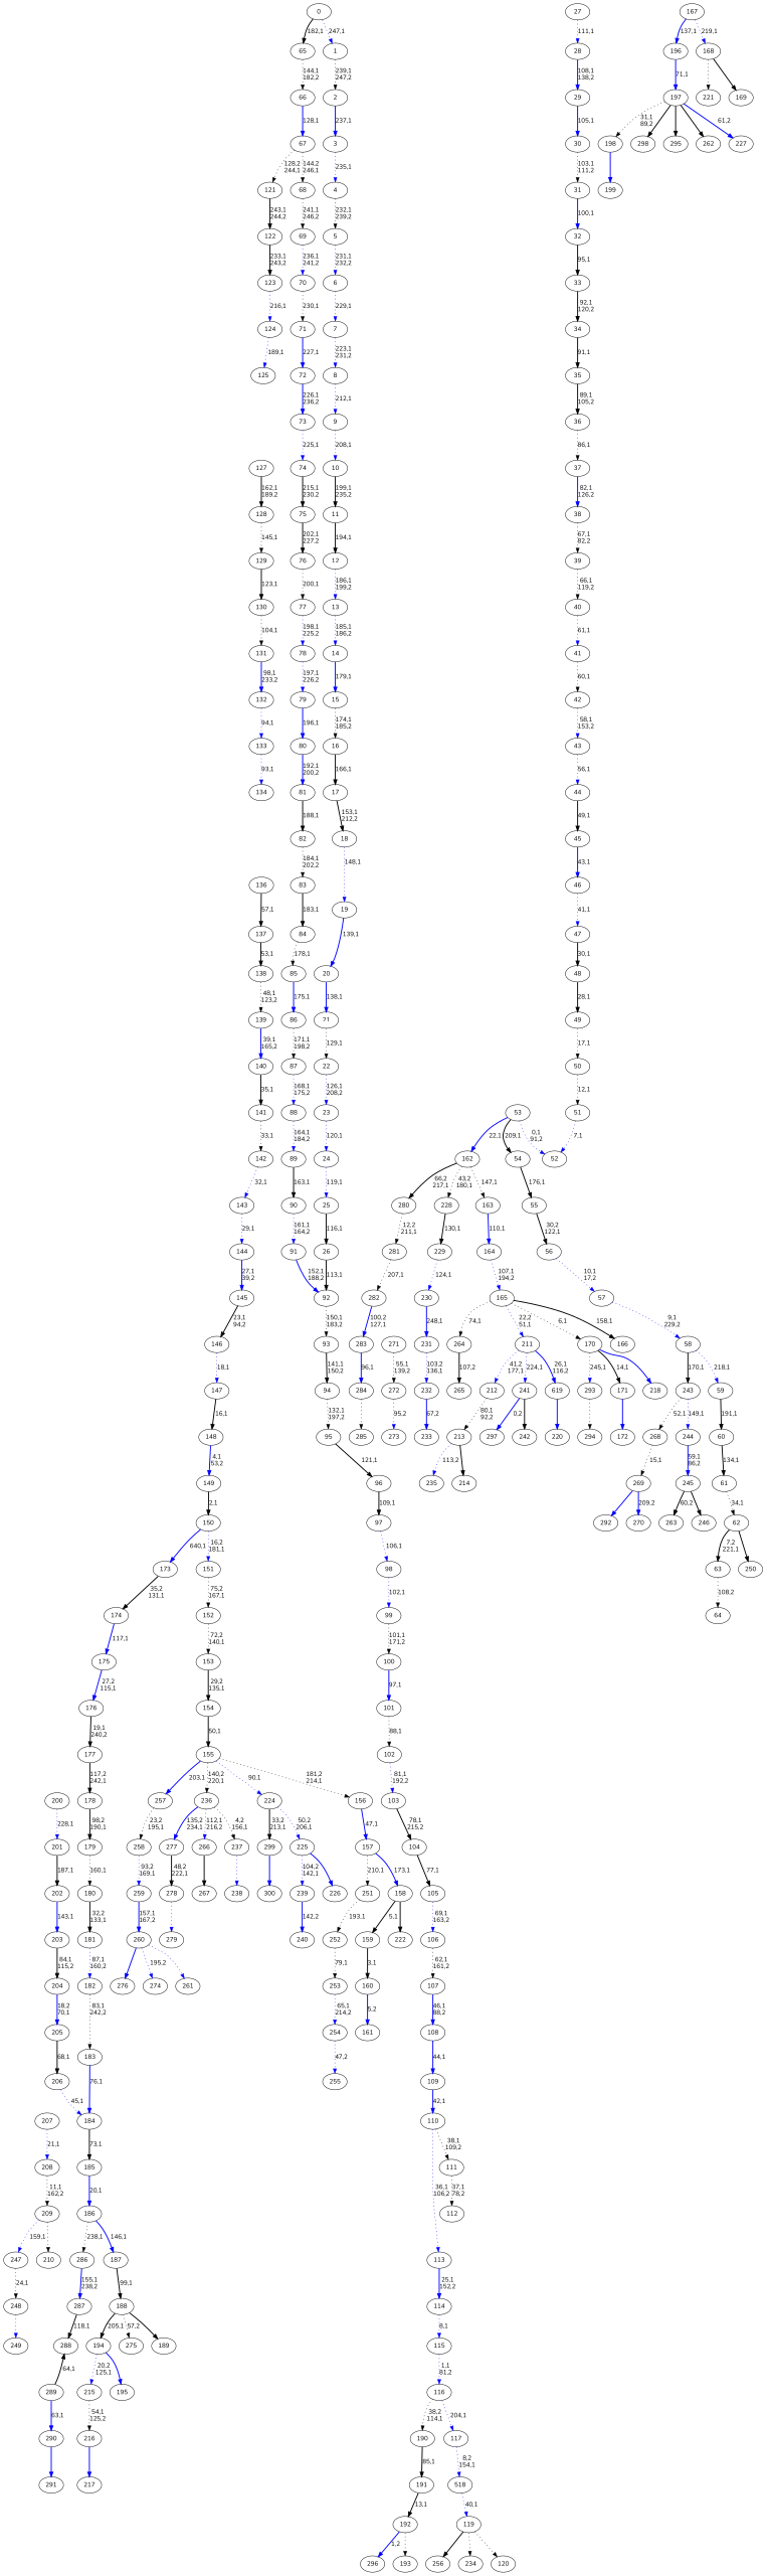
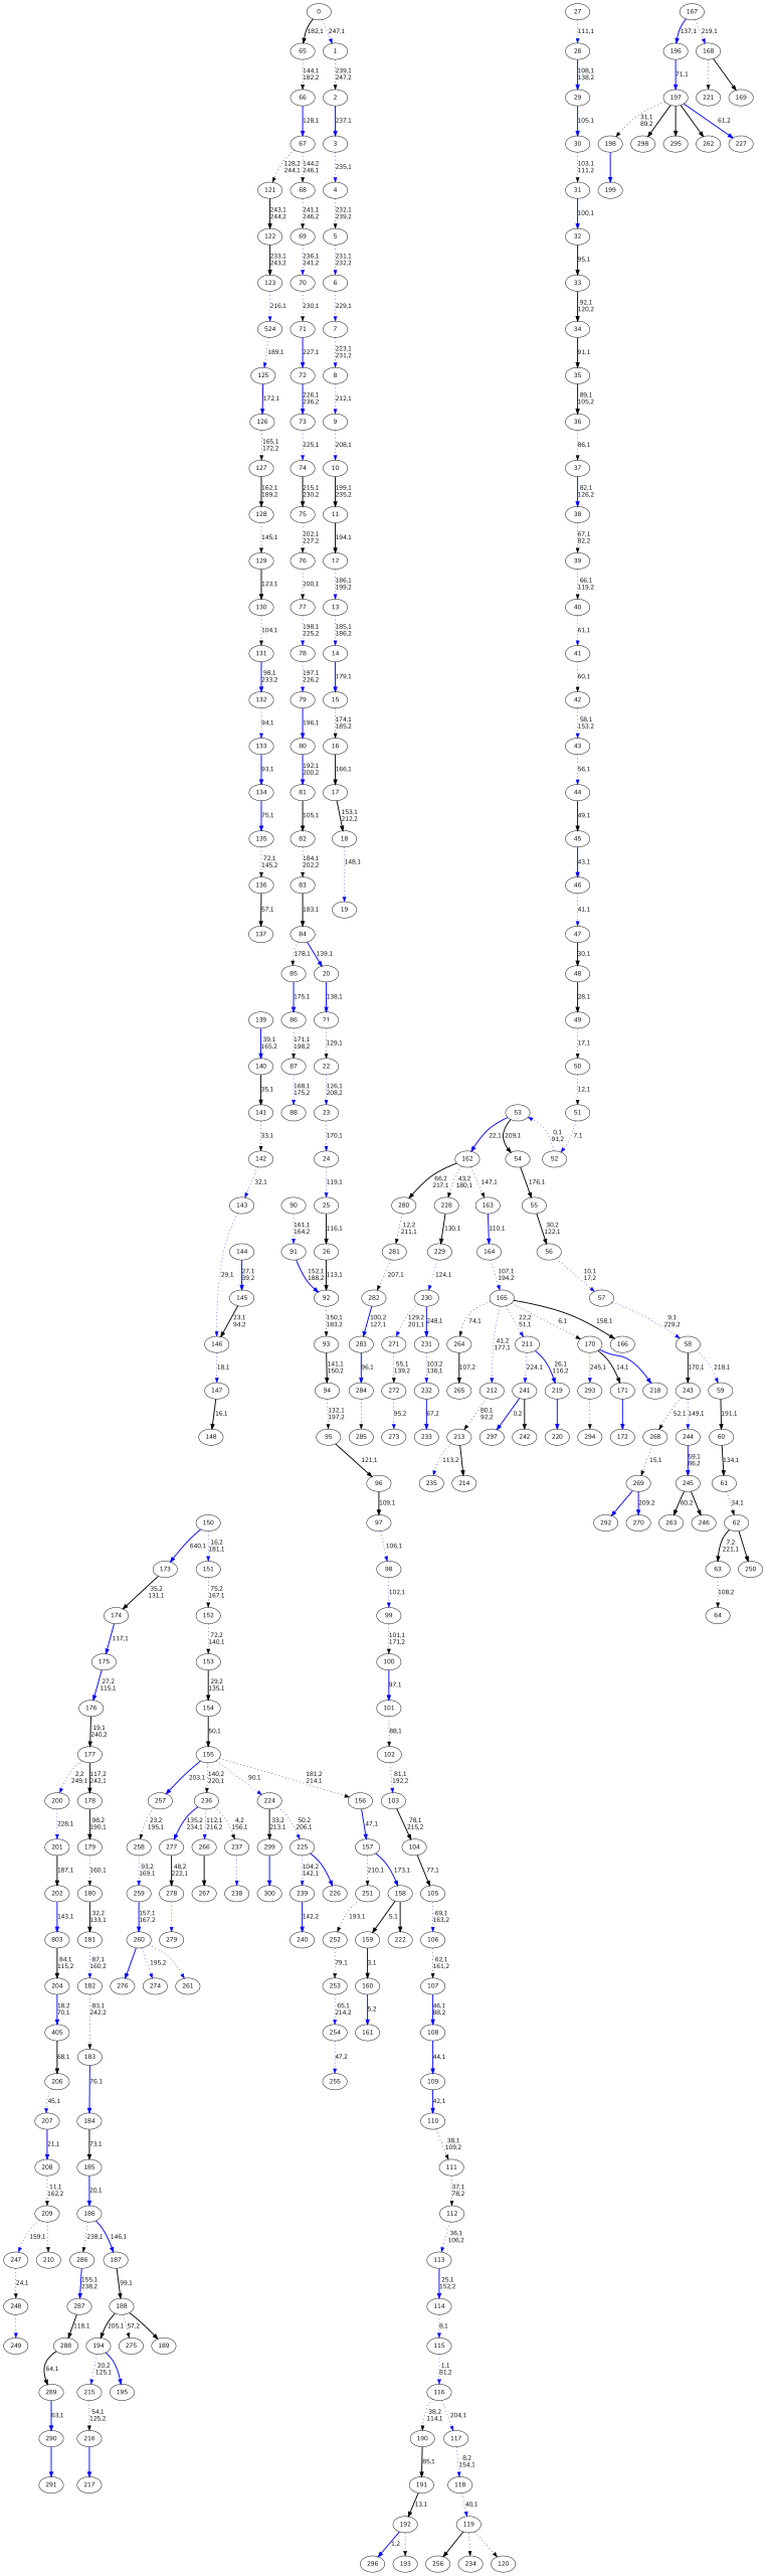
  digraph {
    fontname=Nunito
    node [fontname=Nunito]
    edge [color=black fontname=Nunito style=bold]
    299
    300
    293
    294
    290
    291
    289
    288
    287
    286
    284
    285
    283
    282
    281
    280
    278
    279
    277
    272
    273
    271
    269
    292
    270
    268
    266
    267
    264
    265
    260
    276
    274
    261
    259
    258
    257
    254
    255
    253
    252
    251
    248
    249
    247
    245
    263
    246
    244
    243
    241
    297
    242
    239
    240
    237
    238
    236
    232
    233
    231
    230
    229
    228
    225
    226
    224
-   219 [label=619]
+   219
    220
    216
    217
    215
    213
    235
    214
    212
    211
    209
    210
    208
    207
    206
-   205
+   205 [label=405]
    204
-   203
+   203 [label=803]
    202
    201
    200
    198
    199
    197
    298
    295
    262
    227
    196
    194
    195
    192
    296
    193
    191
    190
    188
    275
    189
    187
    186
    185
    184
    183
    182
    181
    180
    179
    178
    177
    176
    175
    174
    173
    171
    172
    170
    218
    168
    221
    169
    167
    165
    166
    164
    163
    162
    160
    161
    159
    158
    222
    157
    156
    155
    154
    153
    152
    151
    150
-   149
    148
    147
    146
    145
    144
    143
    142
    141
    140
    139
-   138
    137
    136
+   135
    134
    133
    132
    131
    130
    129
    128
    127
+   126
    125
-   124
+   124 [label=524]
    123
    122
    121
    119
    256
    234
    120
-   118 [label=518]
+   118
    117
    116
    115
    114
    113
    112
    111
    110
    109
    108
    107
    106
    105
    104
    103
    102
    101
    100
    99
    98
    97
    96
    95
    94
    93
    92
    91
    90
-   89
    88
    87
    86
    85
    84
    83
    82
    81
    80
    79
    78
    77
    76
    75
    74
    73
    72
    71
    70
    69
    68
    67
    66
    65
    63
    64
    62
    250
    61
    60
    59
    58
    57
    56
    55
    54
    53
    52
    51
    50
    49
    48
    47
    46
    45
    44
    43
    42
    41
    40
    39
    38
    37
    36
    35
    34
    33
    32
    31
    30
    29
    28
    27
    26
    25
    24
    23
    22
    21
    20
    19
    18
    17
    16
    15
    14
    13
    12
    11
    10
    9
    8
    7
    6
    5
    4
    3
    2
    1
    0
    299 -> 300 [color=blue]
    293 -> 294 [style=dotted]
    290 -> 291 [color=blue]
    289 -> 290 [color=blue label="63,1"]
-   289 -> 288 [label="64,1"]
+   288 -> 289 [label="64,1"]
    287 -> 288 [label="118,1"]
    286 -> 287 [color=blue label="155,1\n238,2"]
    284 -> 285 [style=dotted]
    283 -> 284 [color=blue label="96,1"]
    282 -> 283 [color=blue label="100,2\n127,1"]
    281 -> 282 [label="207,1" style=dotted]
    280 -> 281 [label="12,2\n211,1" style=dotted]
    278 -> 279 [color=blue style=dotted]
    277 -> 278 [label="48,2\n222,1"]
    272 -> 273 [color=blue label="95,2" style=dotted]
    271 -> 272 [label="55,1\n139,2" style=dotted]
    269 -> 292 [color=blue]
    269 -> 270 [color=blue label="209,2"]
    268 -> 269 [label="15,1" style=dotted]
    266 -> 267
    264 -> 265 [label="107,2"]
    260 -> 276 [color=blue]
    260 -> 274 [color=blue label="195,2" style=dotted]
    260 -> 261 [color=blue style=dotted]
    259 -> 260 [color=blue label="157,1\n167,2"]
    258 -> 259 [color=blue label="93,2\n169,1" style=dotted]
    257 -> 258 [label="23,2\n195,1" style=dotted]
    254 -> 255 [color=blue label="47,2" style=dotted]
    253 -> 254 [color=blue label="65,1\n214,2" style=dotted]
    252 -> 253 [label="79,1" style=dotted]
    251 -> 252 [label="193,1" style=dotted]
    248 -> 249 [color=blue style=dotted]
    247 -> 248 [label="24,1" style=dotted]
    245 -> 263 [label="60,2"]
    245 -> 246
    244 -> 245 [color=blue label="59,1\n86,2"]
    243 -> 268 [label="52,1" style=dotted]
    243 -> 244 [color=blue label="149,1" style=dotted]
    241 -> 297 [color=blue label="0,2"]
    241 -> 242
    239 -> 240 [color=blue label="142,2"]
    237 -> 238 [color=blue style=dotted]
    236 -> 277 [color=blue label="135,2\n234,1"]
    236 -> 266 [color=blue label="112,1\n216,2" style=dotted]
    236 -> 237 [label="4,2\n156,1" style=dotted]
    232 -> 233 [color=blue label="67,2"]
    231 -> 232 [color=blue label="103,2\n136,1" style=dotted]
+   230 -> 271 [color=blue label="129,2\n201,1" style=dotted]
    230 -> 231 [color=blue label="248,1"]
    229 -> 230 [color=blue label="124,1" style=dotted]
    228 -> 229 [label="130,1"]
    225 -> 239 [color=blue label="104,2\n142,1" style=dotted]
    225 -> 226 [color=blue]
    224 -> 299 [label="33,2\n213,1"]
    224 -> 225 [color=blue label="50,2\n206,1" style=dotted]
    219 -> 220 [color=blue]
    216 -> 217 [color=blue]
    215 -> 216 [label="54,1\n125,2" style=dotted]
    213 -> 235 [color=blue label="113,2" style=dotted]
    213 -> 214
    212 -> 213 [label="80,1\n92,2" style=dotted]
    211 -> 241 [color=blue label="224,1" style=dotted]
    211 -> 219 [color=blue label="26,1\n116,2"]
-   211 -> 212 [color=blue label="41,2\n177,1" style=dotted]
+   165 -> 212 [color=blue label="41,2\n177,1" style=dotted]
    209 -> 247 [color=blue label="159,1" style=dotted]
    209 -> 210 [style=dotted]
    208 -> 209 [label="11,1\n162,2" style=dotted]
-   207 -> 208 [color=blue label="21,1" style=dotted]
-   206 -> 184 [color=blue label="45,1" style=dotted]
+   207 -> 208 [color=blue label="21,1"]
+   206 -> 207 [color=blue label="45,1" style=dotted]
    205 -> 206 [label="68,1"]
    204 -> 205 [color=blue label="18,2\n70,1"]
    203 -> 204 [label="84,1\n115,2"]
    202 -> 203 [color=blue label="143,1"]
    201 -> 202 [label="187,1"]
    200 -> 201 [color=blue label="228,1" style=dotted]
    198 -> 199 [color=blue]
    197 -> 198 [label="31,1\n89,2" style=dotted]
    197 -> 298
    197 -> 295
    197 -> 262
    197 -> 227 [color=blue label="61,2"]
    196 -> 197 [color=blue label="71,1"]
    194 -> 215 [color=blue label="20,2\n125,1" style=dotted]
    194 -> 195 [color=blue]
    192 -> 296 [color=blue label="1,2"]
    192 -> 193 [style=dotted]
    191 -> 192 [label="13,1"]
    190 -> 191 [label="85,1"]
    188 -> 194 [label="205,1"]
    188 -> 275 [label="57,2" style=dotted]
    188 -> 189
    187 -> 188 [label="99,1"]
    186 -> 286 [label="238,1" style=dotted]
    186 -> 187 [color=blue label="146,1"]
    185 -> 186 [color=blue label="20,1"]
    184 -> 185 [label="73,1"]
    183 -> 184 [color=blue label="76,1"]
    182 -> 183 [label="83,1\n242,2" style=dotted]
    181 -> 182 [color=blue label="87,1\n160,2" style=dotted]
    180 -> 181 [label="32,2\n133,1"]
    179 -> 180 [label="160,1" style=dotted]
    178 -> 179 [label="98,2\n190,1"]
+   177 -> 200 [color=blue label="2,2\n249,1" style=dotted]
    177 -> 178 [label="117,2\n242,1"]
    176 -> 177 [label="19,1\n240,2"]
    175 -> 176 [color=blue label="27,2\n115,1"]
    174 -> 175 [color=blue label="117,1"]
    173 -> 174 [label="35,2\n131,1"]
    171 -> 172 [color=blue]
    170 -> 293 [color=blue label="245,1" style=dotted]
    170 -> 171 [label="14,1"]
    170 -> 218 [color=blue]
    168 -> 221 [style=dotted]
    168 -> 169
    167 -> 196 [color=blue label="137,1"]
    167 -> 168 [color=blue label="219,1" style=dotted]
    165 -> 264 [label="74,1" style=dotted]
    165 -> 211 [color=blue label="22,2\n51,1" style=dotted]
    165 -> 170 [label="6,1" style=dotted]
    165 -> 166 [label="158,1"]
    164 -> 165 [color=blue label="107,1\n194,2" style=dotted]
    163 -> 164 [color=blue label="110,1"]
    162 -> 280 [label="66,2\n217,1"]
    162 -> 228 [label="43,2\n180,1" style=dotted]
    162 -> 163 [label="147,1" style=dotted]
    160 -> 161 [color=blue label="5,2"]
    159 -> 160 [label="3,1"]
    158 -> 159 [label="5,1"]
    158 -> 222
    157 -> 251 [label="210,1" style=dotted]
    157 -> 158 [color=blue label="173,1"]
    156 -> 157 [color=blue label="47,1"]
    155 -> 257 [color=blue label="203,1"]
    155 -> 236 [label="140,2\n220,1" style=dotted]
    155 -> 224 [color=blue label="90,1" style=dotted]
    155 -> 156 [label="181,2\n214,1" style=dotted]
    154 -> 155 [label="50,1"]
    153 -> 154 [label="29,2\n135,1"]
    152 -> 153 [label="72,2\n140,1" style=dotted]
    151 -> 152 [label="75,2\n167,1" style=dotted]
    150 -> 173 [color=blue label="640,1"]
    150 -> 151 [color=blue label="16,2\n181,1" style=dotted]
-   149 -> 150 [label="2,1"]
-   148 -> 149 [color=blue label="4,1\n53,2"]
    147 -> 148 [label="16,1"]
    146 -> 147 [color=blue label="18,1" style=dotted]
    145 -> 146 [label="23,1\n94,2"]
    144 -> 145 [color=blue label="27,1\n39,2"]
-   143 -> 144 [color=blue label="29,1" style=dotted]
+   143 -> 146 [color=blue label="29,1" style=dotted]
    142 -> 143 [color=blue label="32,1" style=dotted]
    141 -> 142 [label="33,1" style=dotted]
    140 -> 141 [label="35,1"]
    139 -> 140 [color=blue label="39,1\n165,2"]
-   138 -> 139 [label="48,1\n123,2" style=dotted]
-   137 -> 138 [label="53,1"]
    136 -> 137 [label="57,1"]
-   133 -> 134 [color=blue label="93,1" style=dotted]
+   135 -> 136 [label="72,1\n145,2" style=dotted]
+   134 -> 135 [color=blue label="75,1"]
+   133 -> 134 [color=blue label="93,1"]
    132 -> 133 [color=blue label="94,1" style=dotted]
    131 -> 132 [color=blue label="98,1\n233,2"]
    130 -> 131 [label="104,1" style=dotted]
    129 -> 130 [label="123,1"]
    128 -> 129 [label="145,1" style=dotted]
    127 -> 128 [label="162,1\n189,2"]
+   126 -> 127 [label="165,1\n172,2" style=dotted]
+   125 -> 126 [color=blue label="172,1"]
    124 -> 125 [color=blue label="189,1" style=dotted]
    123 -> 124 [color=blue label="216,1" style=dotted]
    122 -> 123 [label="233,1\n243,2"]
    121 -> 122 [label="243,1\n244,2"]
    119 -> 256
    119 -> 234 [style=dotted]
    119 -> 120 [style=dotted]
    118 -> 119 [color=blue label="40,1" style=dotted]
    117 -> 118 [color=blue label="8,2\n154,1" style=dotted]
    116 -> 190 [label="38,2\n114,1" style=dotted]
    116 -> 117 [color=blue label="204,1" style=dotted]
    115 -> 116 [color=blue label="1,1\n81,2" style=dotted]
    114 -> 115 [color=blue label="8,1" style=dotted]
    113 -> 114 [color=blue label="25,1\n152,2"]
-   110 -> 113 [color=blue label="36,1\n106,2" style=dotted]
+   112 -> 113 [color=blue label="36,1\n106,2" style=dotted]
    111 -> 112 [label="37,1\n78,2" style=dotted]
    110 -> 111 [label="38,1\n109,2" style=dotted]
    109 -> 110 [color=blue label="42,1"]
    108 -> 109 [color=blue label="44,1"]
    107 -> 108 [color=blue label="46,1\n88,2"]
    106 -> 107 [label="62,1\n161,2" style=dotted]
    105 -> 106 [color=blue label="69,1\n163,2" style=dotted]
    104 -> 105 [label="77,1"]
    103 -> 104 [label="78,1\n215,2"]
    102 -> 103 [color=blue label="81,1\n192,2" style=dotted]
    101 -> 102 [label="88,1" style=dotted]
    100 -> 101 [color=blue label="97,1"]
    99 -> 100 [label="101,1\n171,2" style=dotted]
    98 -> 99 [color=blue label="102,1" style=dotted]
    97 -> 98 [color=blue label="106,1" style=dotted]
    96 -> 97 [label="109,1"]
    95 -> 96 [label="121,1"]
    94 -> 95 [label="132,1\n197,2" style=dotted]
    93 -> 94 [label="141,1\n150,2"]
    92 -> 93 [label="150,1\n183,2" style=dotted]
    91 -> 92 [color=blue label="152,1\n188,2"]
    90 -> 91 [color=blue label="161,1\n164,2" style=dotted]
-   89 -> 90 [label="163,1"]
-   88 -> 89 [color=blue label="164,1\n184,2" style=dotted]
    87 -> 88 [color=blue label="168,1\n175,2" style=dotted]
    86 -> 87 [label="171,1\n198,2" style=dotted]
    85 -> 86 [color=blue label="175,1"]
    84 -> 85 [label="178,1" style=dotted]
    83 -> 84 [label="183,1"]
    82 -> 83 [label="184,1\n202,2" style=dotted]
-   81 -> 82 [label="188,1"]
+   81 -> 82 [label="105,1"]
    80 -> 81 [color=blue label="192,1\n200,2"]
    79 -> 80 [color=blue label="196,1"]
    78 -> 79 [color=blue label="197,1\n226,2" style=dotted]
    77 -> 78 [color=blue label="198,1\n225,2" style=dotted]
    76 -> 77 [label="200,1" style=dotted]
-   75 -> 76 [label="202,1\n227,2"]
+   75 -> 76 [label="202,1\n227,2" style=dotted]
    74 -> 75 [label="215,1\n230,2"]
    73 -> 74 [color=blue label="225,1" style=dotted]
    72 -> 73 [color=blue label="226,1\n236,2"]
    71 -> 72 [color=blue label="227,1"]
    70 -> 71 [label="230,1" style=dotted]
    69 -> 70 [color=blue label="236,1\n241,2" style=dotted]
    68 -> 69 [label="241,1\n246,2" style=dotted]
    67 -> 121 [label="128,2\n244,1" style=dotted]
    67 -> 68 [label="144,2\n246,1" style=dotted]
    66 -> 67 [color=blue label="128,1"]
    65 -> 66 [label="144,1\n182,2" style=dotted]
    63 -> 64 [label="108,2" style=dotted]
    62 -> 63 [label="7,2\n221,1"]
    62 -> 250
    61 -> 62 [label="34,1" style=dotted]
    60 -> 61 [label="134,1"]
    59 -> 60 [label="191,1"]
    58 -> 243 [label="170,1"]
    58 -> 59 [color=blue label="218,1" style=dotted]
    57 -> 58 [color=blue label="9,1\n229,2" style=dotted]
    56 -> 57 [color=blue label="10,1\n17,2" style=dotted]
    55 -> 56 [label="30,2\n122,1"]
    54 -> 55 [label="176,1"]
    53 -> 162 [color=blue label="22,1"]
    53 -> 54 [label="209,1"]
-   53 -> 52 [color=blue label="0,1\n91,2" style=dotted]
+   52 -> 53 [color=blue label="0,1\n91,2" style=dotted]
    51 -> 52 [color=blue label="7,1" style=dotted]
    50 -> 51 [label="12,1" style=dotted]
    49 -> 50 [label="17,1" style=dotted]
    48 -> 49 [label="28,1"]
    47 -> 48 [label="30,1"]
    46 -> 47 [color=blue label="41,1" style=dotted]
    45 -> 46 [color=blue label="43,1"]
    44 -> 45 [label="49,1"]
    43 -> 44 [color=blue label="56,1" style=dotted]
    42 -> 43 [color=blue label="58,1\n153,2" style=dotted]
    41 -> 42 [label="60,1" style=dotted]
    40 -> 41 [color=blue label="61,1" style=dotted]
    39 -> 40 [label="66,1\n119,2" style=dotted]
    38 -> 39 [label="67,1\n82,2" style=dotted]
    37 -> 38 [color=blue label="82,1\n126,2"]
    36 -> 37 [label="86,1" style=dotted]
    35 -> 36 [label="89,1\n105,2"]
    34 -> 35 [label="91,1"]
    33 -> 34 [label="92,1\n120,2"]
    32 -> 33 [label="95,1"]
    31 -> 32 [color=blue label="100,1"]
    30 -> 31 [label="103,1\n111,2" style=dotted]
    29 -> 30 [color=blue label="105,1"]
    28 -> 29 [color=blue label="108,1\n138,2"]
    27 -> 28 [color=blue label="111,1" style=dotted]
    26 -> 92 [label="113,1"]
    25 -> 26 [label="116,1"]
    24 -> 25 [color=blue label="119,1" style=dotted]
-   23 -> 24 [color=blue label="120,1" style=dotted]
+   23 -> 24 [color=blue label="170,1" style=dotted]
    22 -> 23 [color=blue label="126,1\n208,2" style=dotted]
    21 -> 22 [label="129,1" style=dotted]
    20 -> 21 [color=blue label="138,1"]
-   19 -> 20 [color=blue label="139,1"]
+   84 -> 20 [color=blue label="139,1"]
    18 -> 19 [color=blue label="148,1" style=dotted]
    17 -> 18 [label="153,1\n212,2"]
    16 -> 17 [label="166,1"]
    15 -> 16 [label="174,1\n185,2" style=dotted]
    14 -> 15 [color=blue label="179,1"]
    13 -> 14 [color=blue label="185,1\n186,2" style=dotted]
    12 -> 13 [color=blue label="186,1\n199,2" style=dotted]
    11 -> 12 [label="194,1"]
    10 -> 11 [label="199,1\n235,2"]
    9 -> 10 [color=blue label="208,1" style=dotted]
    8 -> 9 [color=blue label="212,1" style=dotted]
    7 -> 8 [color=blue label="223,1\n231,2" style=dotted]
    6 -> 7 [color=blue label="229,1" style=dotted]
    5 -> 6 [color=blue label="231,1\n232,2" style=dotted]
    4 -> 5 [label="232,1\n239,2" style=dotted]
    3 -> 4 [color=blue label="235,1" style=dotted]
    2 -> 3 [color=blue label="237,1"]
    1 -> 2 [label="239,1\n247,2" style=dotted]
    0 -> 65 [label="182,1"]
    0 -> 1 [color=blue label="247,1" style=dotted]
  }
